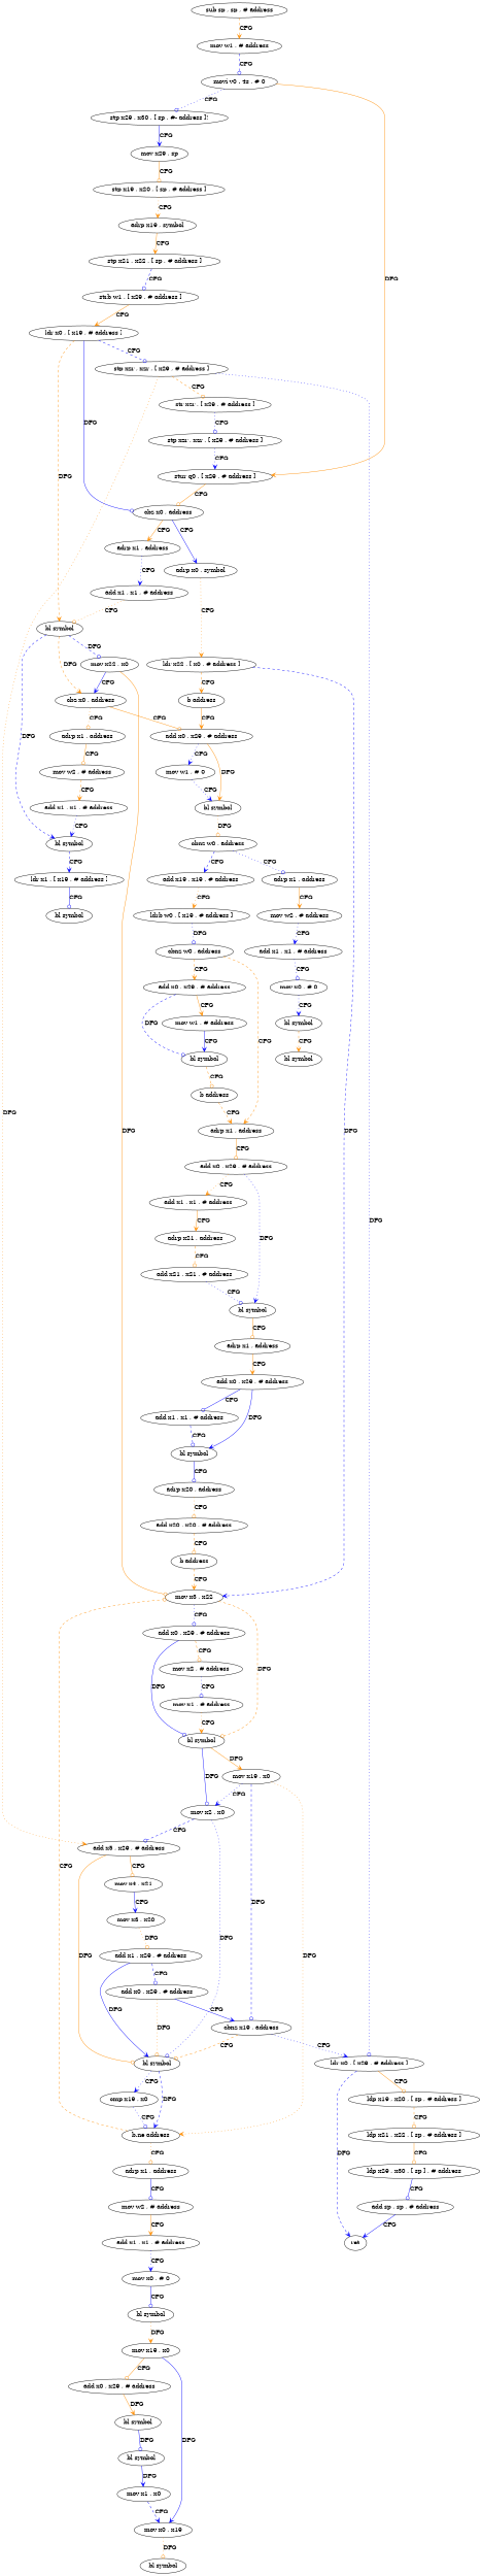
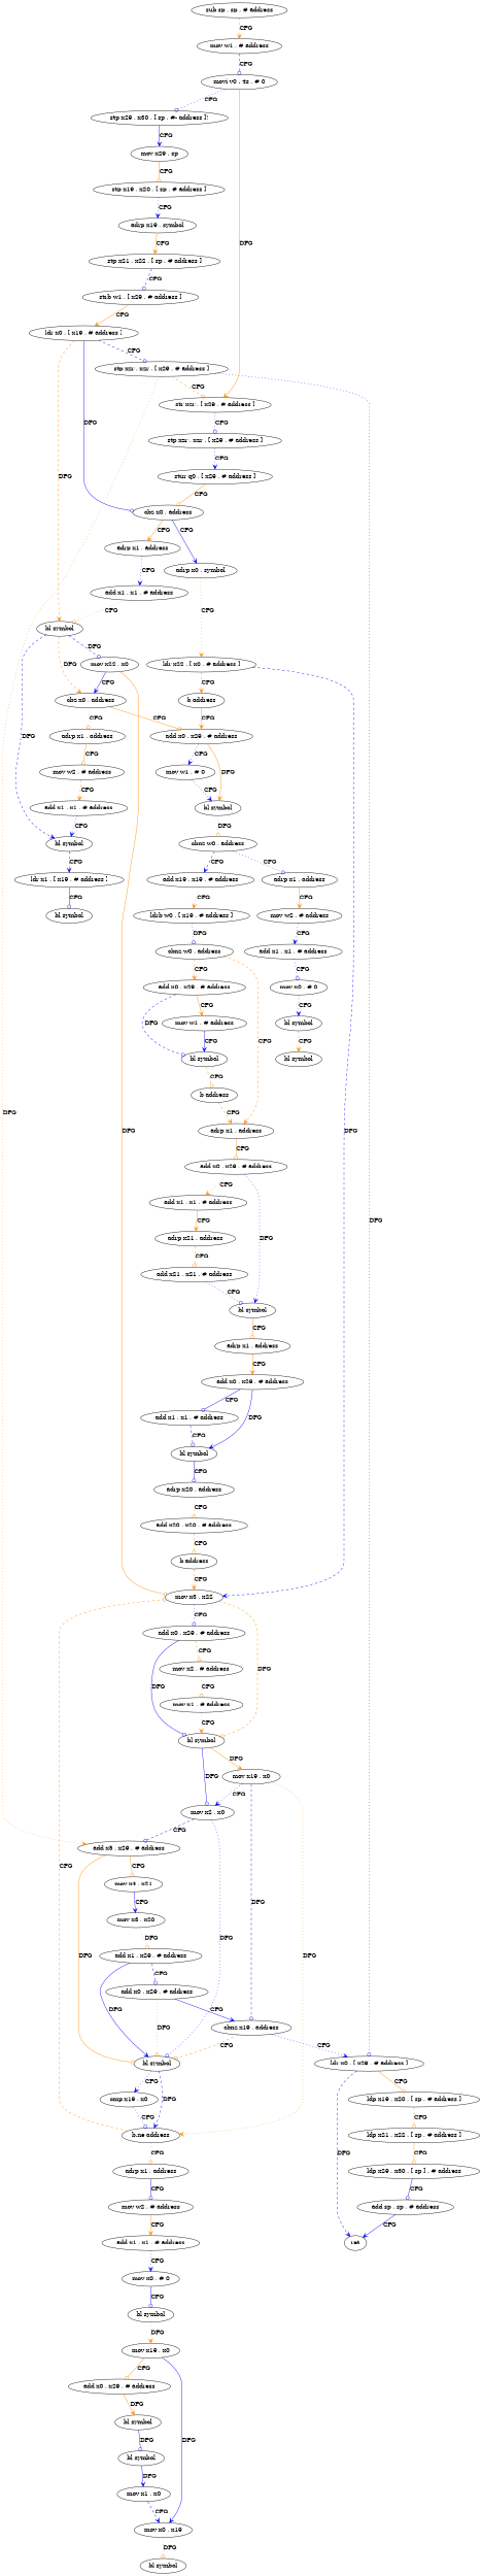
  digraph {
    edge [arrowhead=vee color=blue style=solid]
    n1 [label="sub sp , sp , # address"]
    n2 [label="mov w1 , # address"]
    n3 [label="movi v0 . 4s , # 0"]
    n4 [label="stp x29 , x30 , [ sp , #- address ]!"]
    n5 [label="stur q0 , [ x29 , # address ]"]
    n6 [label="mov x29 , sp"]
    n7 [label="cbz x0 , address"]
    n8 [label="stp x19 , x20 , [ sp , # address ]"]
    n9 [label="adrp x19 , symbol"]
    n10 [label="stp x21 , x22 , [ sp , # address ]"]
    n11 [label="strb w1 , [ x29 , # address ]"]
    n12 [label="ldr x0 , [ x19 , # address ]"]
    n13 [label="stp xzr , xzr , [ x29 , # address ]"]
    n14 [label="bl symbol"]
    n15 [label="str xzr , [ x29 , # address ]"]
    n16 [label="add x5 , x29 , # address"]
    n17 [label="ldr x0 , [ x29 , # address ]"]
    n18 [label="adrp x0 , symbol"]
    n19 [label="adrp x1 , address"]
    n20 [label="mov x22 , x0"]
    n21 [label="cbz x0 , address"]
    n22 [label="bl symbol"]
    n23 [label="stp xzr , xzr , [ x29 , # address ]"]
    n24 [label="bl symbol"]
    n25 [label="mov x4 , x21"]
    n26 [label="ldp x19 , x20 , [ sp , # address ]"]
    n27 [label=ret]
    n28 [label="ldr x22 , [ x0 , # address ]"]
    n29 [label="add x1 , x1 , # address"]
    n30 [label="b address"]
    n31 [label="mov x3 , x22"]
    n32 [label="add x0 , x29 , # address"]
    n33 [label="add x0 , x29 , # address"]
    n34 [label="bl symbol"]
    n35 [label="mov w1 , # 0"]
    n36 [label="bl symbol"]
    n37 [label="cbnz w0 , address"]
    n38 [label="adrp x1 , address"]
    n39 [label="ldr x1 , [ x19 , # address ]"]
    n40 [label="mov w2 , # address"]
    n41 [label="add x1 , x1 , # address"]
    n42 [label="adrp x1 , address"]
    n43 [label="add x19 , x19 , # address"]
    n44 [label="mov w2 , # address"]
    n45 [label="ldrb w0 , [ x19 , # address ]"]
    n46 [label="add x1 , x1 , # address"]
    n47 [label="cbnz w0 , address"]
    n48 [label="bl symbol"]
    n49 [label="mov x0 , # 0"]
    n50 [label="bl symbol"]
    n51 [label="bl symbol"]
    n52 [label="add x0 , x29 , # address"]
    n53 [label="adrp x1 , address"]
    n54 [label="mov w1 , # address"]
    n55 [label="bl symbol"]
    n56 [label="add x0 , x29 , # address"]
    n57 [label="b address"]
    n58 [label="add x1 , x1 , # address"]
    n59 [label="bl symbol"]
    n60 [label="adrp x21 , address"]
    n61 [label="adrp x1 , address"]
    n62 [label="add x21 , x21 , # address"]
    n63 [label="add x0 , x29 , # address"]
    n64 [label="add x1 , x1 , # address"]
    n65 [label="bl symbol"]
    n66 [label="adrp x20 , address"]
    n67 [label="add x20 , x20 , # address"]
    n68 [label="b address"]
    n69 [label="mov x2 , # address"]
    n70 [label="mov x19 , x0"]
    n71 [label="mov x2 , x0"]
    n72 [label="mov x1 , # address"]
    n73 [label="cbnz x19 , address"]
    n74 [label="b.ne address"]
    n75 [label="adrp x1 , address"]
    n76 [label="cmp x19 , x0"]
    n77 [label="mov x3 , x20"]
    n78 [label="add x1 , x29 , # address"]
    n79 [label="add x0 , x29 , # address"]
    n80 [label="ldp x21 , x22 , [ sp , # address ]"]
    n81 [label="mov w2 , # address"]
    n82 [label="add x1 , x1 , # address"]
    n83 [label="ldp x29 , x30 , [ sp ] , # address"]
    n84 [label="add sp , sp , # address"]
    n85 [label="mov x0 , # 0"]
    n86 [label="bl symbol"]
    n87 [label="mov x19 , x0"]
    n88 [label="add x0 , x29 , # address"]
    n89 [label="mov x0 , x19"]
    n90 [label="bl symbol"]
    n91 [label="bl symbol"]
    n92 [label="bl symbol"]
    n93 [label="mov x1 , x0"]
    n1 -> n2 [color=darkorange label=CFG style=dashed]
    n2 -> n3 [arrowhead=odot label=CFG style=dashed]
    n3 -> n4 [arrowhead=odot label=CFG style=dotted]
-   n3 -> n5 [color=darkorange label=DFG]
+   n3 -> n15 [color=darkorange label=DFG]
    n4 -> n6 [label=CFG]
    n5 -> n7 [arrowhead=odot color=darkorange label=CFG]
    n6 -> n8 [arrowhead=odot color=darkorange label=CFG]
    n7 -> n18 [label=CFG]
    n7 -> n19 [color=darkorange label=CFG]
-   n8 -> n9 [color=darkorange label=CFG style=dotted]
+   n8 -> n9 [label=CFG style=dotted]
    n9 -> n10 [color=darkorange label=CFG]
    n10 -> n11 [arrowhead=odot label=CFG style=dashed]
    n11 -> n12 [color=darkorange label=CFG]
    n12 -> n7 [arrowhead=odot label=DFG]
    n12 -> n13 [arrowhead=odot label=CFG style=dashed]
    n12 -> n14 [color=darkorange label=DFG style=dashed]
    n13 -> n15 [arrowhead=odot color=darkorange label=CFG style=dashed]
    n13 -> n16 [color=darkorange label=DFG style=dotted]
    n13 -> n17 [arrowhead=odot label=DFG style=dotted]
    n14 -> n20 [arrowhead=odot label=DFG style=dashed]
    n14 -> n21 [color=darkorange label=DFG style=dashed]
    n14 -> n22 [label=DFG style=dashed]
    n15 -> n23 [arrowhead=odot label=CFG style=dotted]
    n16 -> n24 [arrowhead=odot color=darkorange label=DFG]
    n16 -> n25 [arrowhead=odot color=darkorange label=CFG]
    n17 -> n26 [arrowhead=odot color=darkorange label=CFG]
    n17 -> n27 [label=DFG style=dashed]
    n18 -> n28 [color=darkorange label=CFG style=dotted]
    n19 -> n29 [label=CFG style=dotted]
    n20 -> n21 [label=CFG]
    n20 -> n31 [arrowhead=odot color=darkorange label=DFG]
    n21 -> n32 [arrowhead=odot color=darkorange label=CFG]
    n21 -> n38 [arrowhead=odot color=darkorange label=CFG style=dotted]
    n22 -> n39 [label=CFG style=dashed]
    n23 -> n5 [label=CFG style=dotted]
    n24 -> n74 [label=DFG style=dashed]
    n24 -> n76 [label=CFG style=dotted]
    n25 -> n77 [label=CFG]
    n26 -> n80 [arrowhead=odot color=darkorange label=CFG style=dashed]
    n28 -> n30 [color=darkorange label=CFG style=dashed]
    n28 -> n31 [label=DFG style=dashed]
    n29 -> n14 [arrowhead=odot color=darkorange label=CFG style=dotted]
    n30 -> n32 [color=darkorange label=CFG]
    n31 -> n33 [arrowhead=odot label=CFG style=dotted]
    n31 -> n34 [arrowhead=odot color=darkorange label=DFG style=dashed]
    n32 -> n35 [label=CFG style=dotted]
    n32 -> n36 [color=darkorange label=DFG]
    n33 -> n34 [arrowhead=odot label=DFG]
    n33 -> n69 [arrowhead=odot color=darkorange label=CFG style=dashed]
    n34 -> n70 [color=darkorange label=DFG]
    n34 -> n71 [arrowhead=odot label=DFG]
    n35 -> n36 [label=CFG style=dotted]
    n36 -> n37 [arrowhead=odot color=darkorange label=DFG style=dotted]
    n37 -> n42 [arrowhead=odot label=CFG style=dotted]
    n37 -> n43 [label=CFG style=dashed]
    n38 -> n40 [arrowhead=odot color=darkorange label=CFG]
    n39 -> n48 [arrowhead=odot label=CFG]
    n40 -> n41 [color=darkorange label=CFG style=dashed]
    n41 -> n22 [label=CFG style=dotted]
    n42 -> n44 [color=darkorange label=CFG]
    n43 -> n45 [color=darkorange label=CFG style=dotted]
    n44 -> n46 [label=CFG style=dotted]
    n45 -> n47 [arrowhead=odot label=DFG style=dotted]
    n46 -> n49 [arrowhead=odot label=CFG style=dotted]
    n47 -> n52 [color=darkorange label=CFG style=dashed]
    n47 -> n53 [color=darkorange label=CFG style=dashed]
    n49 -> n50 [label=CFG style=dotted]
    n50 -> n51 [color=darkorange label=CFG style=dashed]
    n52 -> n54 [color=darkorange label=CFG]
    n52 -> n55 [arrowhead=odot label=DFG style=dashed]
    n53 -> n56 [arrowhead=odot color=darkorange label=CFG]
    n54 -> n55 [label=CFG]
    n55 -> n57 [arrowhead=odot color=darkorange label=CFG style=dashed]
    n56 -> n58 [color=darkorange label=CFG style=dotted]
    n56 -> n59 [label=DFG style=dotted]
    n57 -> n53 [color=darkorange label=CFG style=dashed]
    n58 -> n60 [color=darkorange label=CFG]
    n59 -> n61 [arrowhead=odot color=darkorange label=CFG]
    n60 -> n62 [arrowhead=odot color=darkorange label=CFG style=dashed]
    n61 -> n63 [color=darkorange label=CFG]
    n62 -> n59 [arrowhead=odot label=CFG style=dotted]
    n63 -> n64 [arrowhead=odot label=CFG]
    n63 -> n65 [label=DFG]
    n64 -> n65 [arrowhead=odot label=CFG style=dashed]
    n65 -> n66 [arrowhead=odot label=CFG]
    n66 -> n67 [arrowhead=odot color=darkorange label=CFG style=dotted]
    n67 -> n68 [arrowhead=odot color=darkorange label=CFG style=dashed]
    n68 -> n31 [color=darkorange label=CFG style=dashed]
-   n69 -> n72 [arrowhead=odot label=CFG style=dotted]
+   n69 -> n72 [arrowhead=odot color=darkorange label=CFG style=dotted]
    n70 -> n71 [label=CFG style=dotted]
    n70 -> n73 [arrowhead=odot label=DFG style=dashed]
    n70 -> n74 [color=darkorange label=DFG style=dotted]
    n71 -> n16 [arrowhead=odot label=CFG style=dashed]
    n71 -> n24 [arrowhead=odot label=DFG style=dotted]
    n72 -> n34 [color=darkorange label=CFG style=dotted]
    n73 -> n17 [label=CFG style=dotted]
    n73 -> n24 [arrowhead=odot color=darkorange label=CFG style=dashed]
    n74 -> n31 [arrowhead=odot color=darkorange label=CFG style=dashed]
    n74 -> n75 [arrowhead=odot color=darkorange label=CFG style=dotted]
    n75 -> n81 [arrowhead=odot label=CFG]
    n76 -> n74 [arrowhead=odot label=CFG style=dotted]
    n77 -> n78 [arrowhead=odot color=darkorange label=DFG style=dotted]
    n78 -> n24 [label=DFG]
    n78 -> n79 [arrowhead=odot label=CFG style=dashed]
    n79 -> n24 [arrowhead=odot color=darkorange label=DFG style=dotted]
    n79 -> n73 [label=CFG]
    n80 -> n83 [arrowhead=odot color=darkorange label=CFG]
    n81 -> n82 [color=darkorange label=CFG]
    n82 -> n85 [label=CFG style=dotted]
    n83 -> n84 [arrowhead=odot label=CFG]
    n84 -> n27 [label=CFG]
    n85 -> n86 [arrowhead=odot label=CFG]
    n86 -> n87 [color=darkorange label=DFG style=dotted]
    n87 -> n88 [arrowhead=odot color=darkorange label=CFG]
    n87 -> n89 [label=DFG]
    n88 -> n90 [color=darkorange label=DFG]
    n89 -> n91 [arrowhead=odot color=darkorange label=DFG style=dotted]
    n90 -> n92 [arrowhead=odot label=DFG]
    n92 -> n93 [label=DFG]
    n93 -> n89 [label=CFG style=dashed]
  }
